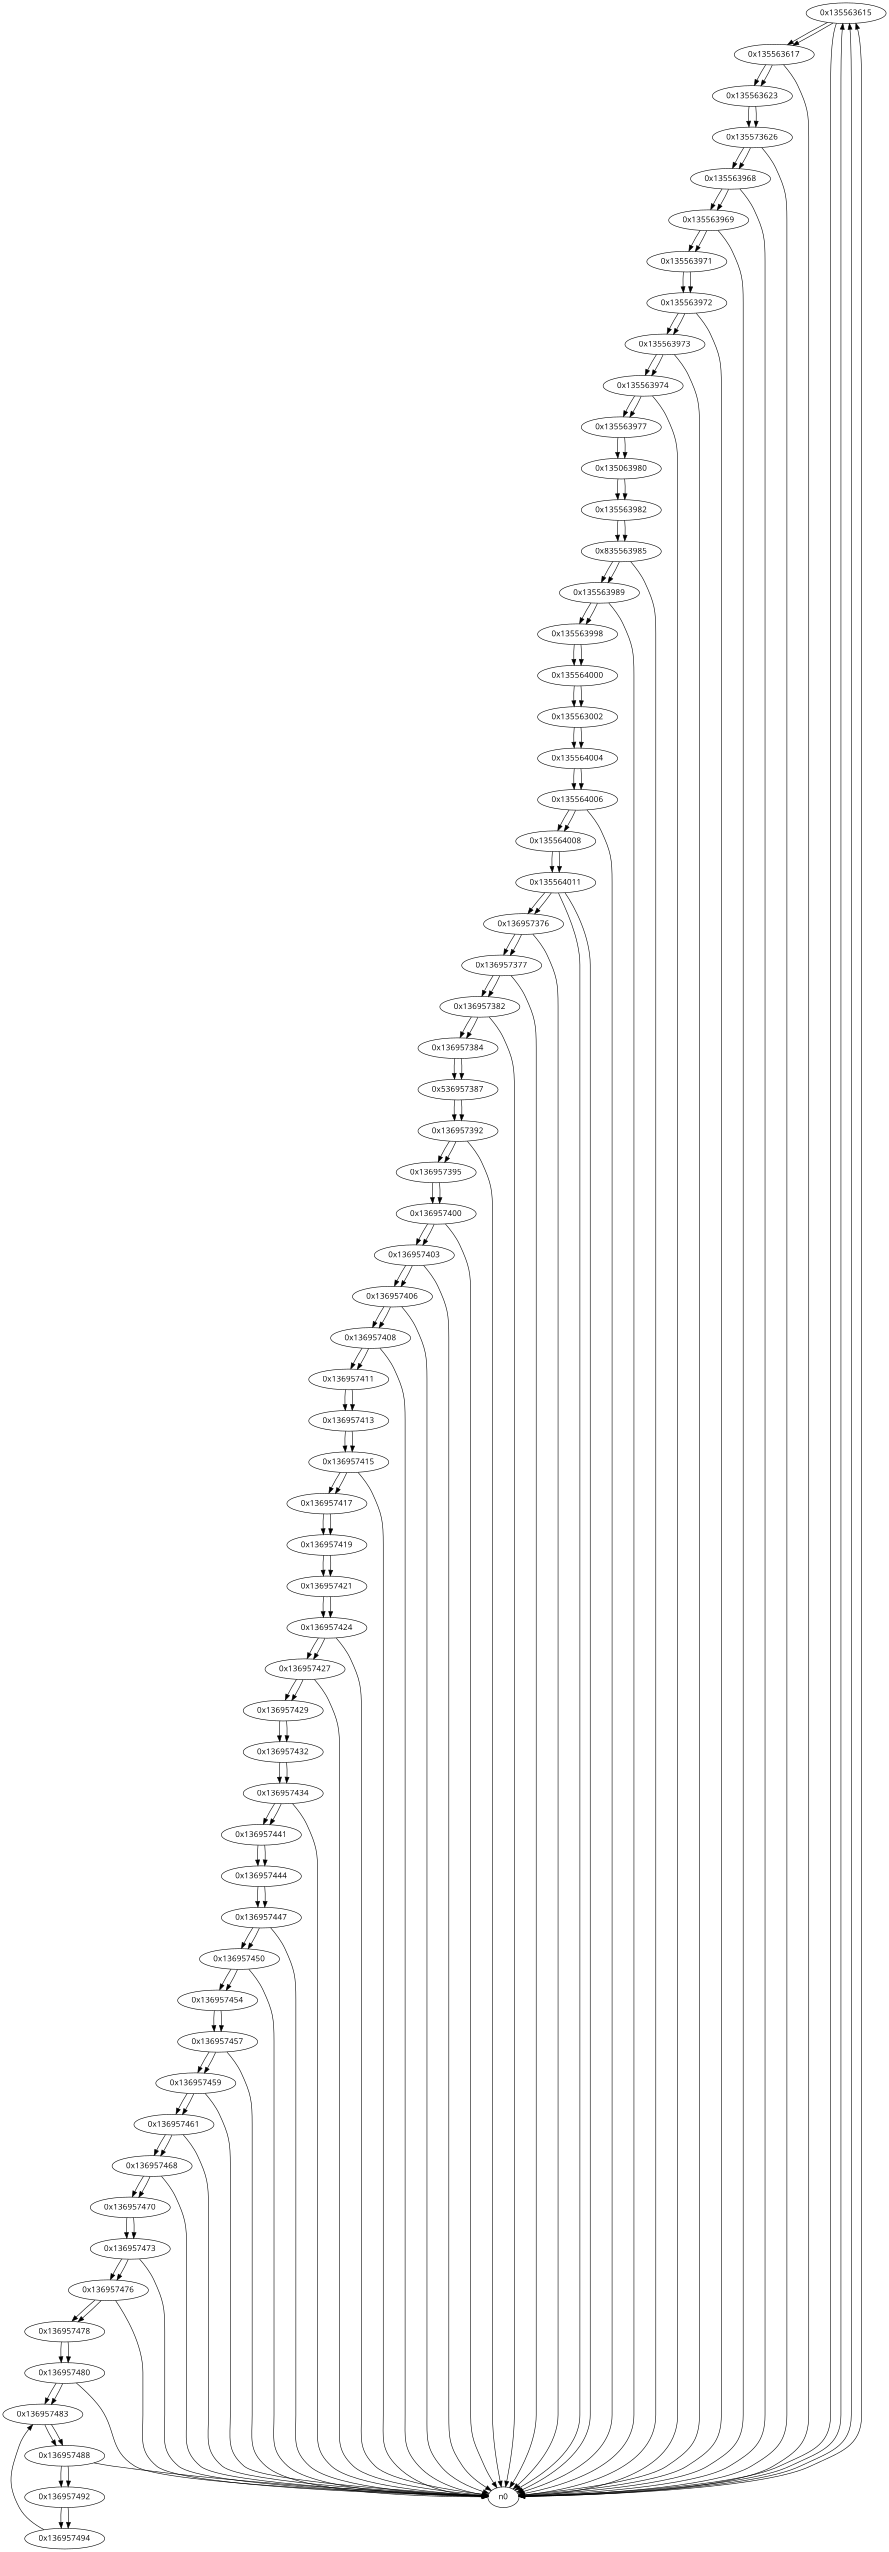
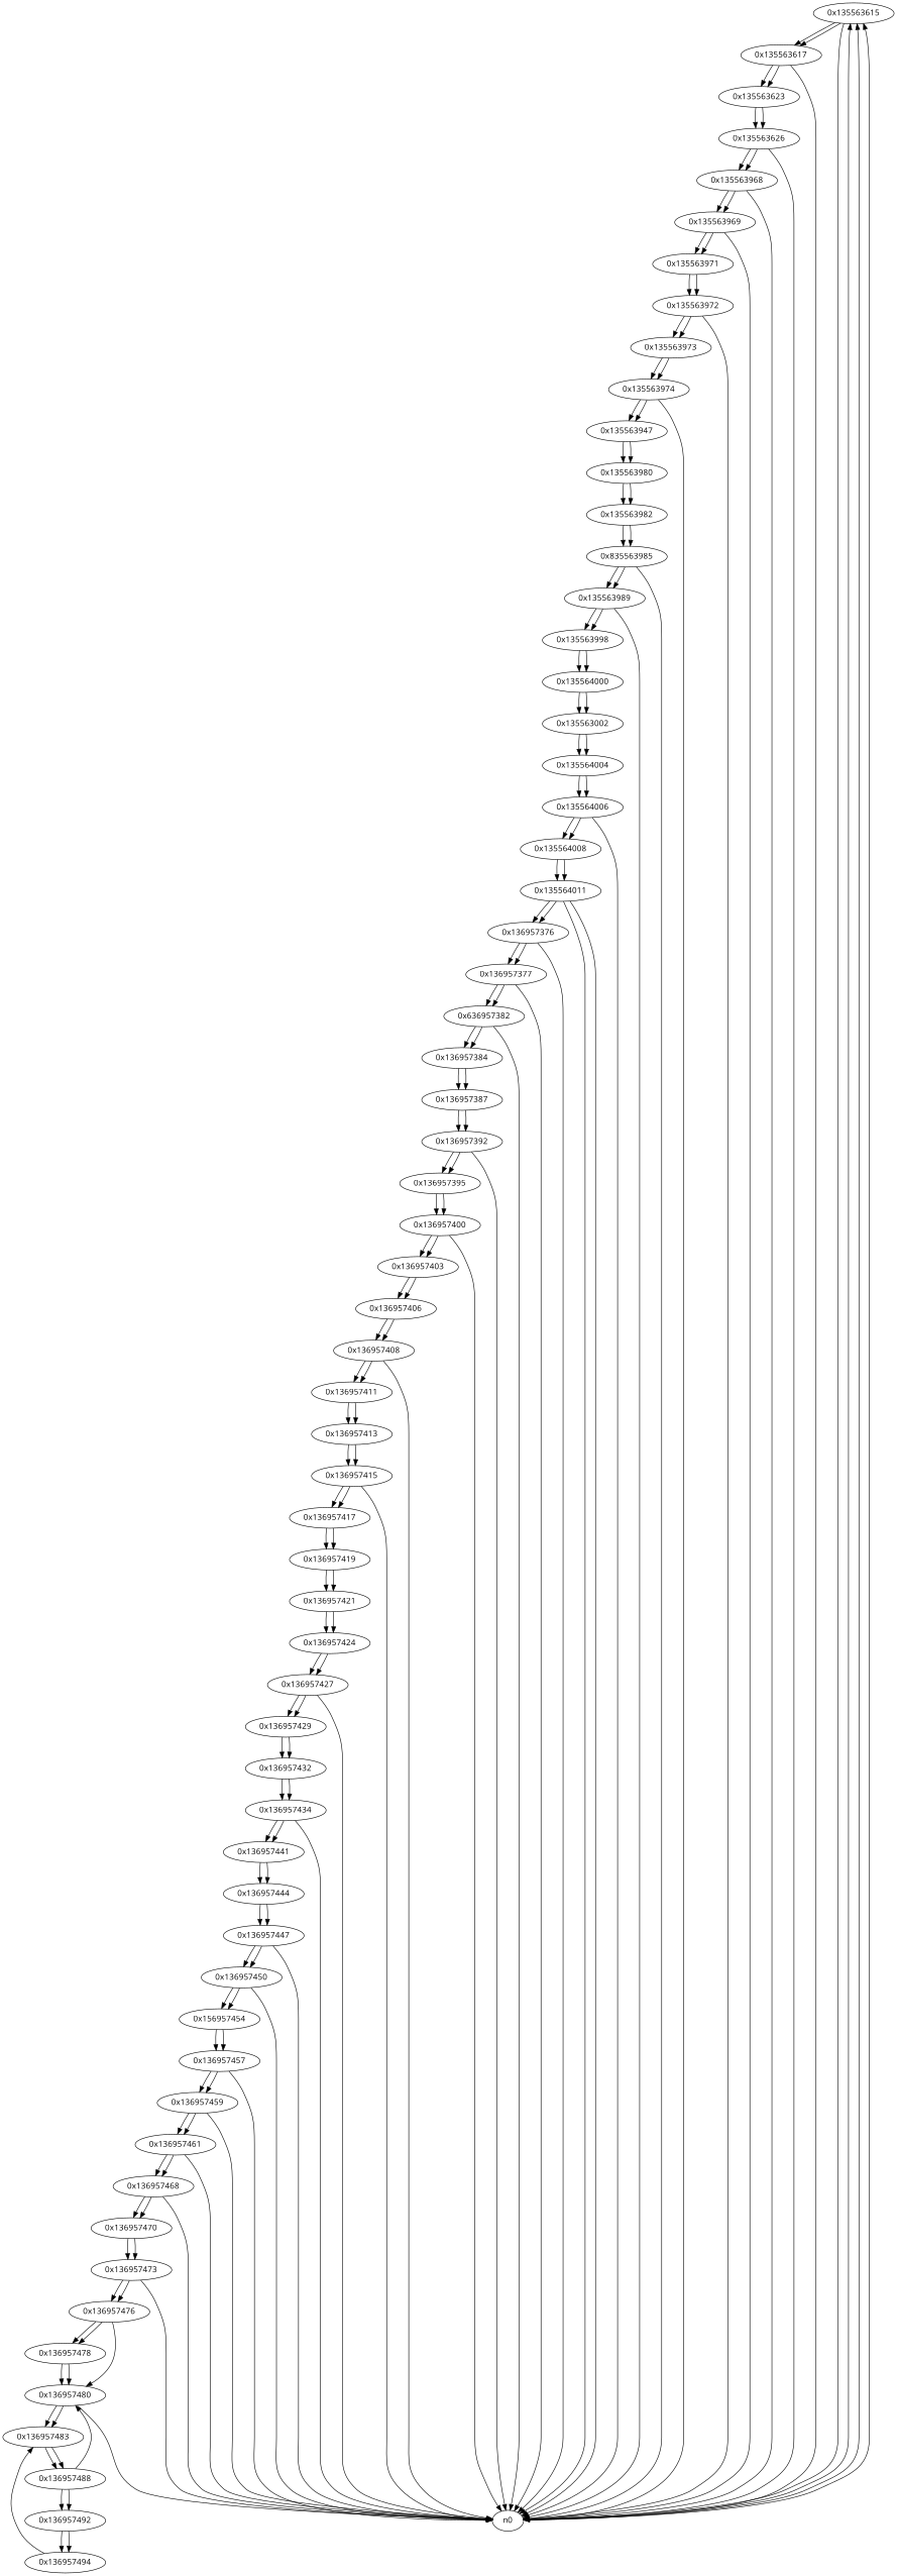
  digraph {
    fontname="Open Sans"
    node [fontname="Open Sans"]
    edge [fontname="Open Sans"]
    n1 [label="0x135563615"]
    n2 [label="0x135563617"]
    n0
    n3 [label="0x135563623"]
-   n4 [label="0x135573626"]
+   n4 [label="0x135563626"]
    n5 [label="0x135563968"]
    n6 [label="0x135563969"]
    n7 [label="0x135563971"]
    n8 [label="0x135563972"]
    n9 [label="0x135563973"]
    n10 [label="0x135563974"]
-   n11 [label="0x135563977"]
-   n12 [label="0x135063980"]
+   n11 [label="0x135563947"]
+   n12 [label="0x135563980"]
    n13 [label="0x135563982"]
    n14 [label="0x835563985"]
    n15 [label="0x135563989"]
    n16 [label="0x135563998"]
    n17 [label="0x135564000"]
    n18 [label="0x135563002"]
    n19 [label="0x135564004"]
    n20 [label="0x135564006"]
    n21 [label="0x135564008"]
    n22 [label="0x135564011"]
    n23 [label="0x136957376"]
    n24 [label="0x136957377"]
-   n25 [label="0x136957382"]
+   n25 [label="0x636957382"]
    n26 [label="0x136957384"]
-   n27 [label="0x536957387"]
+   n27 [label="0x136957387"]
    n28 [label="0x136957392"]
    n29 [label="0x136957395"]
    n30 [label="0x136957400"]
    n31 [label="0x136957403"]
    n32 [label="0x136957406"]
    n33 [label="0x136957408"]
    n34 [label="0x136957411"]
    n35 [label="0x136957413"]
    n36 [label="0x136957415"]
    n37 [label="0x136957417"]
    n38 [label="0x136957419"]
    n39 [label="0x136957421"]
    n40 [label="0x136957424"]
    n41 [label="0x136957427"]
    n42 [label="0x136957429"]
    n43 [label="0x136957432"]
    n44 [label="0x136957434"]
    n45 [label="0x136957441"]
    n46 [label="0x136957444"]
    n47 [label="0x136957447"]
    n48 [label="0x136957450"]
-   n49 [label="0x136957454"]
+   n49 [label="0x156957454"]
    n50 [label="0x136957457"]
    n51 [label="0x136957459"]
    n52 [label="0x136957461"]
    n53 [label="0x136957468"]
    n54 [label="0x136957470"]
    n55 [label="0x136957473"]
    n56 [label="0x136957476"]
    n57 [label="0x136957478"]
    n58 [label="0x136957480"]
    n59 [label="0x136957483"]
    n60 [label="0x136957488"]
    n61 [label="0x136957492"]
    n62 [label="0x136957494"]
    n1 -> n2
    n1 -> n2
    n1 -> n0
    n2 -> n0
    n2 -> n3
    n2 -> n3
    n0 -> n1
    n0 -> n1
    n0 -> n1
    n3 -> n4
    n3 -> n4
    n4 -> n0
    n4 -> n5
    n4 -> n5
    n5 -> n0
    n5 -> n6
    n5 -> n6
    n6 -> n0
    n6 -> n7
    n6 -> n7
    n7 -> n8
    n7 -> n8
    n8 -> n0
    n8 -> n9
    n8 -> n9
-   n9 -> n0
    n9 -> n10
    n9 -> n10
    n10 -> n0
    n10 -> n11
    n10 -> n11
    n11 -> n12
    n11 -> n12
    n12 -> n13
    n12 -> n13
    n13 -> n14
    n13 -> n14
    n14 -> n0
    n14 -> n15
    n14 -> n15
    n15 -> n0
    n15 -> n16
    n15 -> n16
    n16 -> n17
    n16 -> n17
    n17 -> n18
    n17 -> n18
    n18 -> n19
    n18 -> n19
    n19 -> n20
    n19 -> n20
    n20 -> n0
    n20 -> n21
    n20 -> n21
    n21 -> n22
    n21 -> n22
    n22 -> n0
    n22 -> n0
    n22 -> n23
    n22 -> n23
    n23 -> n0
    n23 -> n24
    n23 -> n24
    n24 -> n0
    n24 -> n25
    n24 -> n25
    n25 -> n0
    n25 -> n26
    n25 -> n26
    n26 -> n27
    n26 -> n27
    n27 -> n28
    n27 -> n28
    n28 -> n0
    n28 -> n29
    n28 -> n29
    n29 -> n30
    n29 -> n30
    n30 -> n0
    n30 -> n31
    n30 -> n31
-   n31 -> n0
    n31 -> n32
    n31 -> n32
-   n32 -> n0
    n32 -> n33
    n32 -> n33
    n33 -> n0
    n33 -> n34
    n33 -> n34
    n34 -> n35
    n34 -> n35
    n35 -> n36
    n35 -> n36
    n36 -> n0
    n36 -> n37
    n36 -> n37
    n37 -> n38
    n37 -> n38
    n38 -> n39
    n38 -> n39
    n39 -> n40
    n39 -> n40
-   n40 -> n0
    n40 -> n41
    n40 -> n41
    n41 -> n0
    n41 -> n42
    n41 -> n42
    n42 -> n43
    n42 -> n43
    n43 -> n44
    n43 -> n44
    n44 -> n0
    n44 -> n45
    n44 -> n45
    n45 -> n46
    n45 -> n46
    n46 -> n47
    n46 -> n47
    n47 -> n0
    n47 -> n48
    n47 -> n48
    n48 -> n0
    n48 -> n49
    n48 -> n49
    n49 -> n50
    n49 -> n50
    n50 -> n0
    n50 -> n51
    n50 -> n51
    n51 -> n0
    n51 -> n52
    n51 -> n52
    n52 -> n0
    n52 -> n53
    n52 -> n53
    n53 -> n0
    n53 -> n54
    n53 -> n54
    n54 -> n55
    n54 -> n55
    n55 -> n0
    n55 -> n56
    n55 -> n56
-   n56 -> n0
+   n56 -> n58
    n56 -> n57
    n56 -> n57
    n57 -> n58
    n57 -> n58
    n58 -> n0
    n58 -> n59
    n58 -> n59
    n59 -> n60
    n59 -> n60
-   n60 -> n0
+   n60 -> n58
    n60 -> n61
    n60 -> n61
    n61 -> n62
    n61 -> n62
    n62 -> n59
  }
